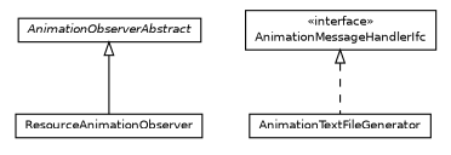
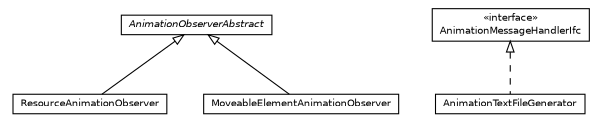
  digraph {
    nodesep=0.25
    ranksep=0.5
    node [fontcolor=black fontname=Helvetica fontsize=9.0 shape=plaintext]
    edge [arrowtail=empty dir=back fontname=Helvetica fontsize=10 headport=p labelfontname=Helvetica labelfontsize=10 tailport=p]
    n1 [label=<<table title="jsl.observers.animation.ResourceAnimationObserver" border="0" cellborder="1" cellspacing="0" cellpadding="2" port="p" href="./ResourceAnimationObserver.html"> 		<tr><td><table border="0" cellspacing="0" cellpadding="1"> <tr><td align="center" balign="center"> ResourceAnimationObserver </td></tr> 		</table></td></tr> 		</table>>]
+   n2 [label=<<table title="jsl.observers.animation.MoveableElementAnimationObserver" border="0" cellborder="1" cellspacing="0" cellpadding="2" port="p" href="./MoveableElementAnimationObserver.html"> 		<tr><td><table border="0" cellspacing="0" cellpadding="1"> <tr><td align="center" balign="center"> MoveableElementAnimationObserver </td></tr> 		</table></td></tr> 		</table>>]
    n3 [label=<<table title="jsl.observers.animation.AnimationTextFileGenerator" border="0" cellborder="1" cellspacing="0" cellpadding="2" port="p" href="./AnimationTextFileGenerator.html"> 		<tr><td><table border="0" cellspacing="0" cellpadding="1"> <tr><td align="center" balign="center"> AnimationTextFileGenerator </td></tr> 		</table></td></tr> 		</table>>]
    n4 [label=<<table title="jsl.observers.animation.AnimationObserverAbstract" border="0" cellborder="1" cellspacing="0" cellpadding="2" port="p" href="./AnimationObserverAbstract.html"> 		<tr><td><table border="0" cellspacing="0" cellpadding="1"> <tr><td align="center" balign="center"><font face="Helvetica-Oblique"> AnimationObserverAbstract </font></td></tr> 		</table></td></tr> 		</table>>]
    n5 [label=<<table title="jsl.observers.animation.AnimationMessageHandlerIfc" border="0" cellborder="1" cellspacing="0" cellpadding="2" port="p" href="./AnimationMessageHandlerIfc.html"> 		<tr><td><table border="0" cellspacing="0" cellpadding="1"> <tr><td align="center" balign="center"> &#171;interface&#187; </td></tr> <tr><td align="center" balign="center"> AnimationMessageHandlerIfc </td></tr> 		</table></td></tr> 		</table>>]
    n4 -> n1
+   n4 -> n2
    n5 -> n3 [style=dashed]
  }
